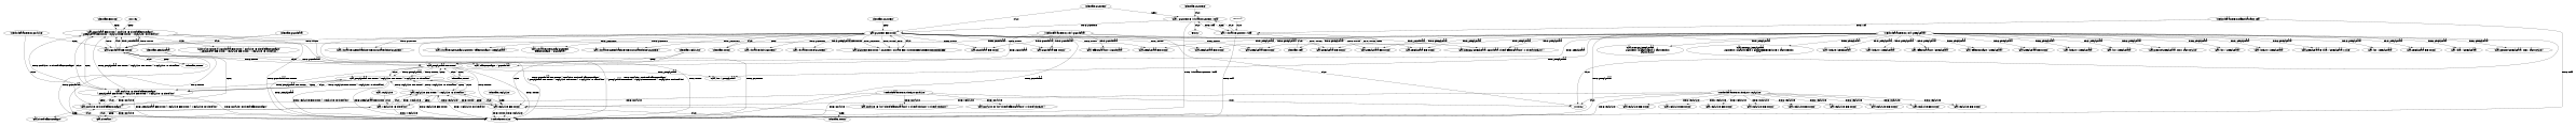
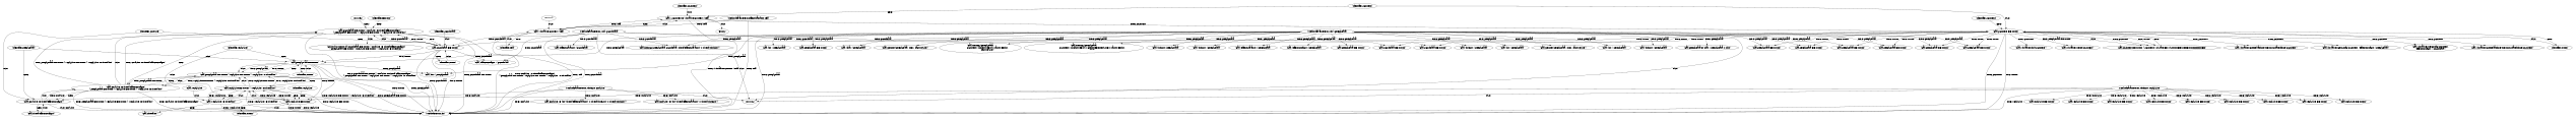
  digraph {
    n1 [label="(Call,pCmdData == NULL || cmdSize != sizeof(effect_config_t)\n || pReplyData == NULL || replySize == NULL || *replySize != sizeof(int))"]
    n2 [label="(Call,pCmdData == NULL)"]
    n3 [label="(Call,cmdSize != sizeof(effect_config_t)\n || pReplyData == NULL || replySize == NULL || *replySize != sizeof(int))"]
    n4 [label="(ControlStructure,if (pCmdData == NULL || cmdSize != sizeof(effect_config_t)\n || pReplyData == NULL || replySize == NULL || *replySize != sizeof(int)))"]
    n5 [label="(MethodReturn,int)"]
    n6 [label="(Call,pReplyData == NULL)"]
    n7 [label="(Identifier,NULL)"]
    n8 [label="(Call,(effect_config_t *) pCmdData)"]
    n9 [label="(Call,cmdSize != sizeof(effect_config_t))"]
    n10 [label="(Call,pReplyData == NULL || replySize == NULL || *replySize != sizeof(int))"]
    n11 [label="(Call,replySize == NULL)"]
    n12 [label="(Call,(int *) pReplyData)"]
    n13 [label="(Identifier,NULL)"]
    n14 [label="(MethodParameterIn,void *pCmdData)"]
    n15 [label="(Call,pCmdData == NULL)"]
    n16 [label="(Call,pCmdData == NULL)"]
    n17 [label="(Call,(effect_param_t *)pCmdData)"]
    n18 [label="(Call,memcpy(pReplyData, pCmdData, sizeof(effect_param_t) + sizeof(uint32_t)))"]
    1000102
    n20 [label="(Call,pContext == NULL)"]
    n21 [label="(Call,pReplyData == NULL)"]
    n22 [label="(Call,Visualizer_init(pContext))"]
    n23 [label="(Call,Visualizer_reset(pContext))"]
    n24 [label="(Call,pReplyData == NULL)"]
    n25 [label="(Call,pReplyData == NULL)"]
    n26 [label="(Call,pContext == NULL || pContext->mState == VISUALIZER_STATE_UNINITIALIZED)"]
    n27 [label="(Call,Visualizer_getDeltaTimeMsFromUpdatedTime(pContext))"]
    n28 [label="(Call,pReplyData == NULL)"]
    n29 [label="(Call,pReplyData == NULL)"]
    n30 [label="(Call,Visualizer_getConfig(pContext, (effect_config_t *)pReplyData))"]
    n31 [label="(Call,Visualizer_setConfig(pContext,\n (effect_config_t *) pCmdData))"]
    n32 [label="(Call,pReplyData == NULL)"]
    n33 [label="(Call,Visualizer_getDeltaTimeMsFromUpdatedTime(pContext))"]
    n34 [label="(Identifier,NULL)"]
    n35 [label="(Call,* pContext = (VisualizerContext *)self)"]
    n36 [label="(Call,(VisualizerContext *)self)"]
    n37 [label="(Block,)"]
    n38 [label="(Identifier,self)"]
    n39 [label="(MethodParameterIn,effect_handle_t self)"]
    n40 [label="(Call,sizeof(effect_config_t))"]
    n41 [label="(Call,replySize == NULL || *replySize != sizeof(int))"]
    n42 [label="(MethodParameterIn,uint32_t cmdSize)"]
    n43 [label="(Call,cmdSize != (int)(sizeof(effect_param_t) + sizeof(uint32_t) + sizeof(uint32_t)))"]
    n44 [label="(Call,cmdSize != (int)(sizeof(effect_param_t) + sizeof(uint32_t)))"]
    n45 [label="(Call,*replySize != sizeof(int))"]
    n46 [label="(Identifier,NULL)"]
    n47 [label="(MethodParameterIn,void *pReplyData)"]
    n48 [label="(Call,memcpy(pReplyData,\n                       pContext->mCaptureBuf + capturePoint,\n                       captureSize))"]
    n49 [label="(Call,memcpy(pReplyData,\n                           pContext->mCaptureBuf + CAPTURE_BUF_SIZE + capturePoint,\n                           size))"]
    n50 [label="(Call,(int32_t*)pReplyData)"]
    n51 [label="(Call,(int32_t *)pReplyData)"]
    n52 [label="(Call,(effect_param_t *)pReplyData)"]
    n53 [label="(Call,(effect_config_t *)pReplyData)"]
    n54 [label="(Call,pReplyData == NULL)"]
    n55 [label="(Call,(int32_t *)pReplyData)"]
    n56 [label="(Call,(int *)pReplyData)"]
    n57 [label="(Call,memset(pReplyData, 0x80, captureSize))"]
    n58 [label="(Call,(int *) pReplyData)"]
    n59 [label="(Call,(int32_t *)pReplyData)"]
    n60 [label="(Call,pReplyData = (char *)pReplyData + size)"]
    n61 [label="(Call,(int *)pReplyData)"]
    n62 [label="(Call,pReplyData == NULL)"]
    n63 [label="(Call,(char *)pReplyData)"]
    n64 [label="(Call,memset(pReplyData, 0x80, captureSize))"]
    n65 [label="(Call,sizeof(int))"]
    n66 [label="(MethodParameterIn,uint32_t *replySize)"]
    n67 [label="(Call,replySize == NULL)"]
    n68 [label="(Call,replySize == NULL)"]
    n69 [label="(Call,replySize == NULL)"]
    n70 [label="(Call,replySize == NULL)"]
    n71 [label="(Call,replySize == NULL)"]
    n72 [label="(Call,replySize == NULL)"]
    n73 [label="(Call,replySize == NULL)"]
    n74 [label="(Call,replySize == NULL)"]
    n75 [label="(Call,replySize == NULL)"]
    n76 [label="(Identifier,pContext)"]
    n77 [label="(Identifier,EINVAL)"]
    n78 [label="(Identifier,replySize)"]
    n79 [label="(Identifier,pReplyData)"]
    n80 [label="(Identifier,replySize)"]
    n81 [label="(Identifier,pContext)"]
    n82 [label="(Identifier,pCmdData)"]
-   n83 [label="(MethodParameterIn,cmdSize)"]
+   n83 [label="(Identifier,cmdSize)"]
    n84 [label="(Identifier,pContext)"]
    n85 [label="(Call,*replySize)"]
    1000192
    1000114
    n1 -> n2 [label="CFG: "]
    n1 -> n3 [label="CFG: "]
    n1 -> n4 [label="AST: "]
    n1 -> n5 [label="DDG: pCmdData == NULL"]
    n1 -> n5 [label="DDG: cmdSize != sizeof(effect_config_t)\n || pReplyData == NULL || replySize == NULL || *replySize != sizeof(int)"]
    n1 -> n5 [label="DDG: pCmdData == NULL || cmdSize != sizeof(effect_config_t)\n || pReplyData == NULL || replySize == NULL || *replySize != sizeof(int)"]
    n2 -> n1 [label="AST: "]
    n2 -> n1 [label="DDG: pCmdData"]
    n2 -> n1 [label="DDG: NULL"]
    n2 -> n5 [label="DDG: NULL"]
    n2 -> n5 [label="DDG: pCmdData"]
    n2 -> n6 [label="DDG: NULL"]
    n2 -> n7 [label="CFG: "]
    n2 -> n8 [label="DDG: pCmdData"]
    n3 -> n1 [label="AST: "]
    n3 -> n1 [label="DDG: cmdSize != sizeof(effect_config_t)"]
    n3 -> n1 [label="DDG: pReplyData == NULL || replySize == NULL || *replySize != sizeof(int)"]
    n3 -> n5 [label="DDG: cmdSize != sizeof(effect_config_t)"]
    n3 -> n5 [label="DDG: pReplyData == NULL || replySize == NULL || *replySize != sizeof(int)"]
    n3 -> n9 [label="CFG: "]
    n3 -> n10 [label="CFG: "]
    n6 -> n5 [label="DDG: NULL"]
    n6 -> n5 [label="DDG: pReplyData"]
    n6 -> n10 [label="AST: "]
    n6 -> n10 [label="DDG: pReplyData"]
    n6 -> n10 [label="DDG: NULL"]
    n6 -> n11 [label="DDG: NULL"]
    n6 -> n12 [label="DDG: pReplyData"]
    n6 -> n13 [label="CFG: "]
    n7 -> n2 [label="AST: "]
    n9 -> n3 [label="AST: "]
    n9 -> n3 [label="DDG: cmdSize"]
-   n9 -> n5 [label="DDG: cmdSize"]
+   n9 -> n5 [label="AST: cmdSize"]
    n9 -> n40 [label="CFG: "]
    n10 -> n3 [label="AST: "]
    n10 -> n3 [label="DDG: pReplyData == NULL"]
    n10 -> n3 [label="DDG: replySize == NULL || *replySize != sizeof(int)"]
    n10 -> n5 [label="DDG: replySize == NULL || *replySize != sizeof(int)"]
    n10 -> n5 [label="DDG: pReplyData == NULL"]
    n10 -> n6 [label="CFG: "]
    n10 -> n41 [label="CFG: "]
    n11 -> n5 [label="DDG: replySize"]
    n11 -> n5 [label="DDG: NULL"]
    n11 -> n41 [label="AST: "]
    n11 -> n41 [label="DDG: replySize"]
    n11 -> n41 [label="DDG: NULL"]
    n11 -> n46 [label="CFG: "]
    n13 -> n6 [label="AST: "]
    n14 -> n2 [label="DDG: pCmdData"]
    n14 -> n5 [label="DDG: pCmdData"]
    n14 -> n8 [label="DDG: pCmdData"]
    n14 -> n15 [label="DDG: pCmdData"]
    n14 -> n16 [label="DDG: pCmdData"]
    n14 -> n17 [label="DDG: pCmdData"]
    n14 -> n18 [label="DDG: pCmdData"]
    n14 -> 1000102 [label="AST: "]
    n20 -> n2 [label="DDG: NULL"]
    n20 -> n5 [label="DDG: NULL"]
    n20 -> n5 [label="DDG: pContext"]
    n20 -> n15 [label="DDG: NULL"]
    n20 -> n16 [label="DDG: NULL"]
    n20 -> n21 [label="DDG: NULL"]
    n20 -> n22 [label="DDG: pContext"]
    n20 -> n23 [label="DDG: pReplyData == NULL"]
    n20 -> n24 [label="DDG: NULL"]
    n20 -> n25 [label="DDG: NULL"]
    n20 -> n26 [label="AST: "]
    n20 -> n26 [label="DDG: pContext"]
    n20 -> n26 [label="DDG: NULL"]
    n20 -> n27 [label="DDG: pContext"]
    n20 -> n28 [label="DDG: NULL"]
    n20 -> n29 [label="DDG: NULL"]
    n20 -> n30 [label="DDG: pContext"]
    n20 -> n31 [label="DDG: pContext"]
    n20 -> n32 [label="DDG: NULL"]
    n20 -> n33 [label="DDG: pContext"]
    n20 -> n34 [label="CFG: "]
    n26 -> n20 [label="CFG: "]
    n34 -> n20 [label="AST: "]
    n35 -> n5 [label="DDG: (VisualizerContext *)self"]
    n35 -> n20 [label="DDG: pContext"]
    n35 -> n36 [label="CFG: "]
    n35 -> n37 [label="AST: "]
    n36 -> n5 [label="DDG: self"]
    n36 -> n35 [label="AST: "]
    n36 -> n35 [label="DDG: self"]
    n36 -> n38 [label="CFG: "]
    n38 -> n36 [label="AST: "]
    n39 -> n5 [label="DDG: self"]
    n39 -> n36 [label="DDG: self"]
    n40 -> n9 [label="AST: "]
    n41 -> n5 [label="DDG: *replySize != sizeof(int)"]
    n41 -> n5 [label="DDG: replySize == NULL"]
    n41 -> n10 [label="AST: "]
    n41 -> n10 [label="DDG: replySize == NULL"]
    n41 -> n10 [label="DDG: *replySize != sizeof(int)"]
    n41 -> n11 [label="CFG: "]
    n41 -> n45 [label="CFG: "]
    n42 -> n5 [label="DDG: cmdSize"]
    n42 -> n9 [label="DDG: cmdSize"]
    n42 -> 1000102 [label="AST: "]
    n42 -> n43 [label="DDG: cmdSize"]
    n42 -> n44 [label="DDG: cmdSize"]
    n45 -> n5 [label="DDG: *replySize"]
    n45 -> n41 [label="AST: "]
    n45 -> n41 [label="DDG: *replySize"]
    n45 -> n65 [label="CFG: "]
    n46 -> n11 [label="AST: "]
    n47 -> n5 [label="DDG: pReplyData"]
    n47 -> n6 [label="DDG: pReplyData"]
    n47 -> n12 [label="DDG: pReplyData"]
    n47 -> n18 [label="DDG: pReplyData"]
    n47 -> 1000102 [label="AST: "]
    n47 -> n21 [label="DDG: pReplyData"]
    n47 -> n24 [label="DDG: pReplyData"]
    n47 -> n25 [label="DDG: pReplyData"]
    n47 -> n28 [label="DDG: pReplyData"]
    n47 -> n29 [label="DDG: pReplyData"]
    n47 -> n32 [label="DDG: pReplyData"]
    n47 -> n48 [label="DDG: pReplyData"]
    n47 -> n49 [label="DDG: pReplyData"]
    n47 -> n50 [label="DDG: pReplyData"]
    n47 -> n51 [label="DDG: pReplyData"]
    n47 -> n52 [label="DDG: pReplyData"]
    n47 -> n53 [label="DDG: pReplyData"]
    n47 -> n54 [label="DDG: pReplyData"]
    n47 -> n55 [label="DDG: pReplyData"]
    n47 -> n56 [label="DDG: pReplyData"]
    n47 -> n57 [label="DDG: pReplyData"]
    n47 -> n58 [label="DDG: pReplyData"]
    n47 -> n59 [label="DDG: pReplyData"]
    n47 -> n60 [label="DDG: pReplyData"]
    n47 -> n61 [label="DDG: pReplyData"]
    n47 -> n62 [label="DDG: pReplyData"]
    n47 -> n63 [label="DDG: pReplyData"]
    n47 -> n64 [label="DDG: pReplyData"]
-   n65 -> n45 [label="AST: "]
    n66 -> n5 [label="DDG: replySize"]
    n66 -> n11 [label="DDG: replySize"]
    n66 -> 1000102 [label="AST: "]
    n66 -> n67 [label="DDG: replySize"]
    n66 -> n68 [label="DDG: replySize"]
    n66 -> n69 [label="DDG: replySize"]
    n66 -> n70 [label="DDG: replySize"]
    n66 -> n71 [label="DDG: replySize"]
    n66 -> n72 [label="DDG: replySize"]
    n66 -> n73 [label="DDG: replySize"]
    n66 -> n74 [label="DDG: replySize"]
    n66 -> n75 [label="DDG: replySize"]
    n76 -> n20 [label="AST: "]
    n76 -> n35 [label="CFG: "]
    n77 -> n1 [label="CFG: "]
    n78 -> n11 [label="CFG: "]
    n79 -> n6 [label="AST: "]
    n79 -> n9 [label="CFG: "]
    n80 -> n6 [label="CFG: "]
    n80 -> n11 [label="AST: "]
    n81 -> n35 [label="AST: "]
    n82 -> n2 [label="AST: "]
    n83 -> n2 [label="CFG: "]
    n83 -> n9 [label="AST: "]
    n84 -> n20 [label="CFG: "]
    n85 -> n45 [label="AST: "]
    1000192 -> n1 [label="CFG: "]
    1000114 -> n36 [label="AST: "]
  }
